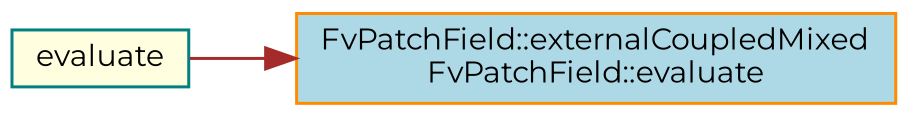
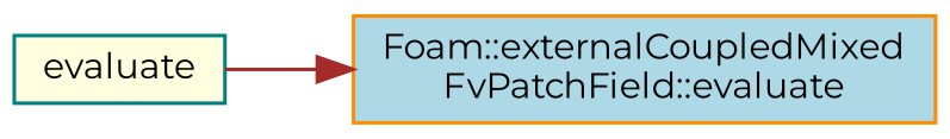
  digraph {
    rankdir=LR
    fontname=Montserrat
    node [fontname=Montserrat fontsize=10 shape=record style=filled]
    n1 [color=teal fillcolor=lightyellow fontcolor=black height=0.2 label=evaluate width=0.4]
-   n2 [color=darkorange height=0.2 label="FvPatchField::externalCoupledMixed\lFvPatchField::evaluate" width=0.4 fillcolor=lightblue]
+   n2 [color=darkorange height=0.2 label="Foam::externalCoupledMixed\lFvPatchField::evaluate" width=0.4 fillcolor=lightblue]
    n1 -> n2 [color=brown fontname=Montserrat fontsize=10 labelfontname=Helvetica labelfontsize=10 style=solid]
  }
